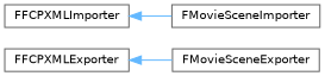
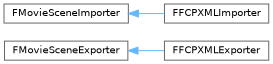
  digraph {
    rankdir=LR
    node [color=grey40 fillcolor=white fontname=Helvetica fontsize=10 shape=box style=filled]
    edge [color=steelblue1 dir=back fontname=Helvetica fontsize=10 labelfontname=Helvetica labelfontsize=10 style=solid]
    n1 [height=0.2 label=FMovieSceneExporter width=0.4]
    n2 [height=0.2 label=FFCPXMLExporter width=0.4]
    n3 [height=0.2 label=FMovieSceneImporter width=0.4]
    n4 [height=0.2 label=FFCPXMLImporter width=0.4]
-   n2 -> n1
-   n4 -> n3
+   n1 -> n2
+   n3 -> n4
  }
